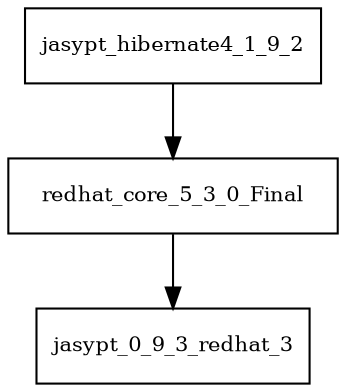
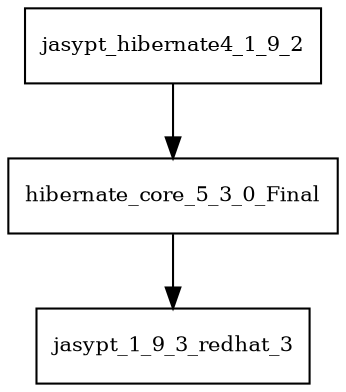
  digraph {
    node [fontsize=10.0 shape=box]
    jasypt_hibernate4_1_9_2
-   hibernate_core_5_3_0_Final [label=redhat_core_5_3_0_Final]
-   jasypt_1_9_3_redhat_3 [label=jasypt_0_9_3_redhat_3]
+   hibernate_core_5_3_0_Final
+   jasypt_1_9_3_redhat_3
    jasypt_hibernate4_1_9_2 -> hibernate_core_5_3_0_Final
    hibernate_core_5_3_0_Final -> jasypt_1_9_3_redhat_3
  }
